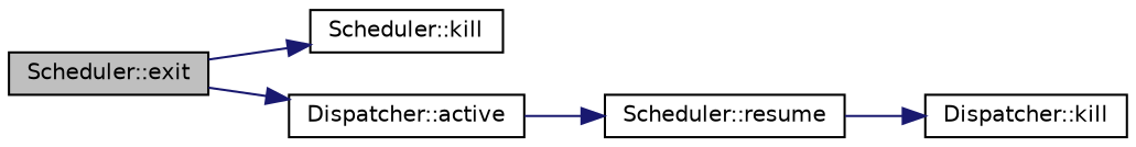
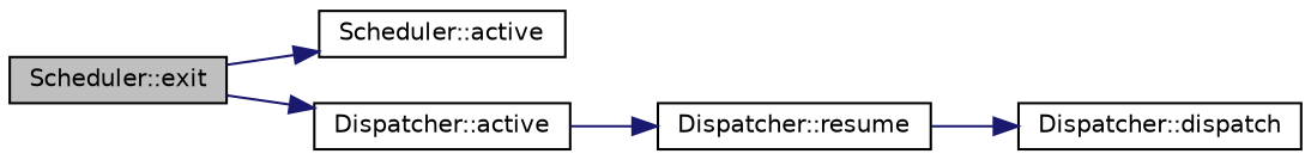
  digraph {
    rankdir=LR
    node [color=black fontname=Helvetica fontsize=10 shape=record]
    edge [color=midnightblue fontname=Helvetica fontsize=10 labelfontname=Helvetica labelfontsize=10 style=solid]
    n1 [fillcolor=grey75 fontcolor=black height=0.2 label="Scheduler::exit" style=filled width=0.4]
-   n2 [height=0.2 label="Scheduler::kill" width=0.4]
+   n2 [height=0.2 label="Scheduler::active" width=0.4]
    n3 [height=0.2 label="Dispatcher::active" width=0.4]
-   n4 [height=0.2 label="Scheduler::resume" width=0.4]
-   n5 [height=0.2 label="Dispatcher::kill" width=0.4]
+   n4 [height=0.2 label="Dispatcher::resume" width=0.4]
+   n5 [height=0.2 label="Dispatcher::dispatch" width=0.4]
    n1 -> n2
    n1 -> n3
    n3 -> n4
    n4 -> n5
  }
